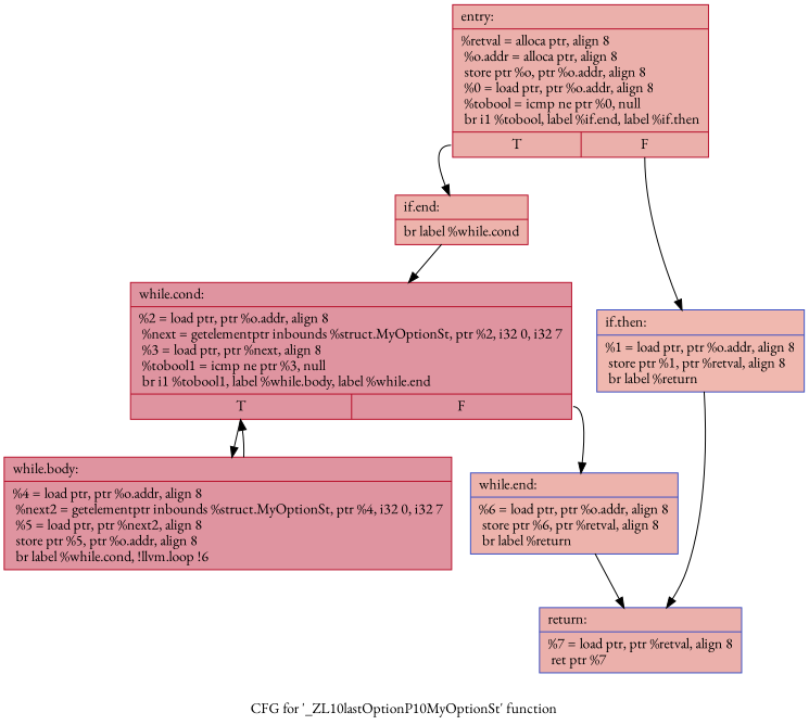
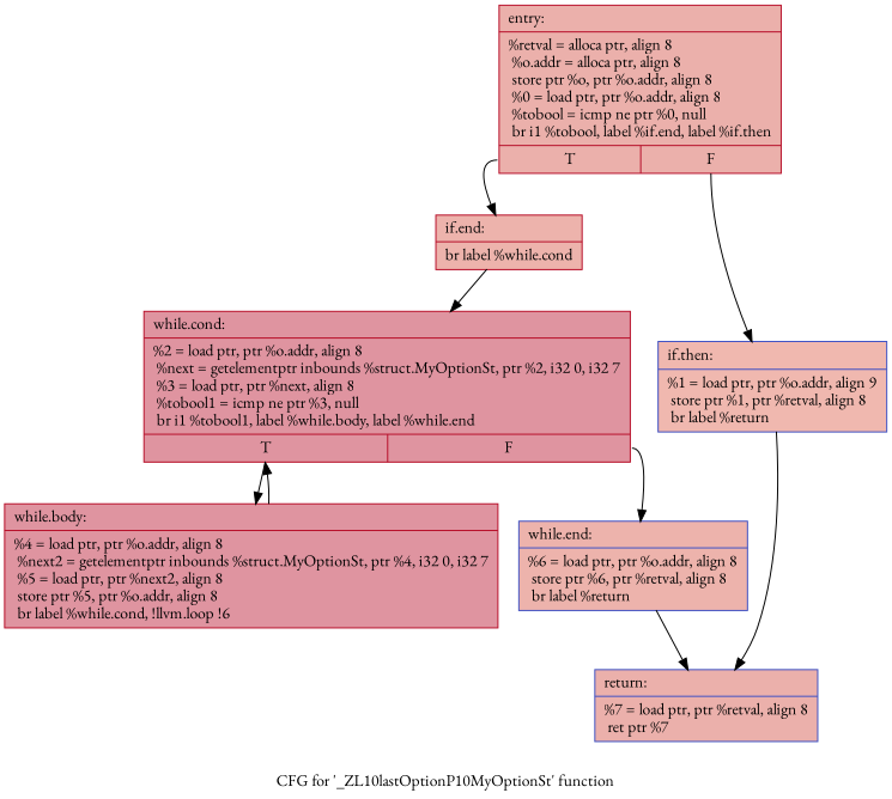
  digraph {
    fontname="EB Garamond"
    label="CFG for '_ZL10lastOptionP10MyOptionSt' function"
    node [color="#b70d28ff" fillcolor="#d24b4070" fontname="EB Garamond" shape=record style=filled]
    edge [fontname="EB Garamond"]
    n1 [label="{entry:\l|  %retval = alloca ptr, align 8\l  %o.addr = alloca ptr, align 8\l  store ptr %o, ptr %o.addr, align 8\l  %0 = load ptr, ptr %o.addr, align 8\l  %tobool = icmp ne ptr %0, null\l  br i1 %tobool, label %if.end, label %if.then\l|{<s0>T|<s1>F}}"]
    n2 [fillcolor="#d6524470" label="{if.end:\l|  br label %while.cond\l}"]
-   n3 [color="#3d50c3ff" fillcolor="#dc5d4a70" label="{if.then:\l|  %1 = load ptr, ptr %o.addr, align 8\l  store ptr %1, ptr %retval, align 8\l  br label %return\l}"]
+   n3 [color="#3d50c3ff" fillcolor="#dc5d4a70" label="{if.then:\l|  %1 = load ptr, ptr %o.addr, align 9\l  store ptr %1, ptr %retval, align 8\l  br label %return\l}"]
    n4 [fillcolor="#b70d2870" label="{while.cond:\l|  %2 = load ptr, ptr %o.addr, align 8\l  %next = getelementptr inbounds %struct.MyOptionSt, ptr %2, i32 0, i32 7\l  %3 = load ptr, ptr %next, align 8\l  %tobool1 = icmp ne ptr %3, null\l  br i1 %tobool1, label %while.body, label %while.end\l|{<s0>T|<s1>F}}"]
    n5 [color="#3d50c3ff" label="{return:\l|  %7 = load ptr, ptr %retval, align 8\l  ret ptr %7\l}"]
    n6 [fillcolor="#b70d2870" label="{while.body:\l|  %4 = load ptr, ptr %o.addr, align 8\l  %next2 = getelementptr inbounds %struct.MyOptionSt, ptr %4, i32 0, i32 7\l  %5 = load ptr, ptr %next2, align 8\l  store ptr %5, ptr %o.addr, align 8\l  br label %while.cond, !llvm.loop !6\l}"]
    n7 [color="#3d50c3ff" fillcolor="#d6524470" label="{while.end:\l|  %6 = load ptr, ptr %o.addr, align 8\l  store ptr %6, ptr %retval, align 8\l  br label %return\l}"]
    n1 -> n2 [tailport=s0]
    n1 -> n3 [tailport=s1]
    n2 -> n4
    n3 -> n5
    n4 -> n6 [tailport=s0]
    n4 -> n7 [tailport=s1]
    n6 -> n4
    n7 -> n5
  }
